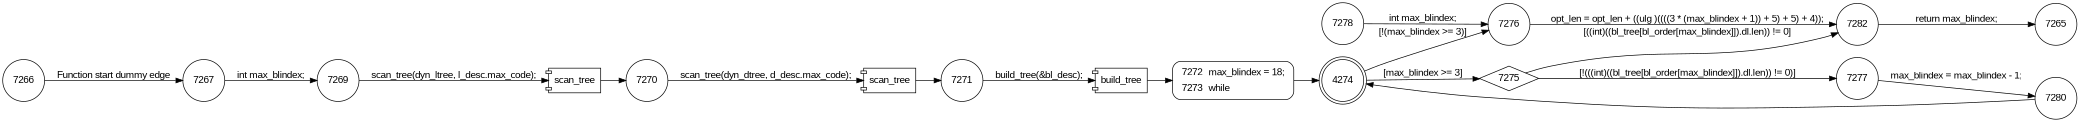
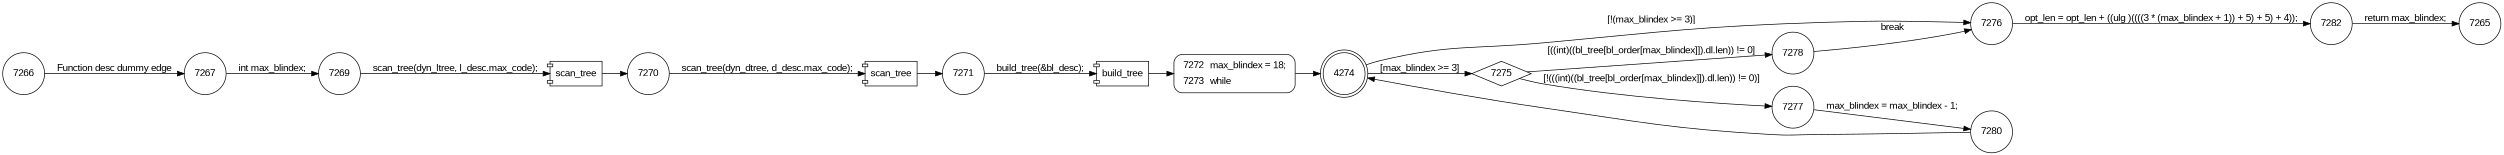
  digraph {
    fontname="Liberation Sans"
    rankdir=LR
    node [fontname="Liberation Sans" shape=circle]
    edge [fontname="Liberation Sans"]
    7266
    7267
    7269
    n4 [label=scan_tree shape=component]
    7270
    n6 [label=scan_tree shape=component]
    7271
    n8 [label=build_tree shape=component]
    n9 [fillcolor=white label=<<table border="0" cellborder="0" cellpadding="3" bgcolor="white"><tr><td align="right">7272</td><td align="left">max_blindex = 18;</td></tr><tr><td align="right">7273</td><td align="left">while</td></tr></table>> penwidth=1 shape=Mrecord style="filled,bold"]
    n10 [label=4274 shape=doublecircle]
    7276
    7275 [shape=diamond]
    n13 [label=7282]
    7277
    7278
    7265
    7280
-   7266 -> 7267 [label="Function start dummy edge"]
+   7266 -> 7267 [label="Function desc dummy edge"]
    7267 -> 7269 [label="int max_blindex;"]
    7269 -> n4 [label="scan_tree(dyn_ltree, l_desc.max_code);"]
    n4 -> 7270
    7270 -> n6 [label="scan_tree(dyn_dtree, d_desc.max_code);"]
    n6 -> 7271
    7271 -> n8 [label="build_tree(&bl_desc);"]
    n8 -> n9
    n9 -> n10
    n10 -> 7276 [label="[!(max_blindex >= 3)]"]
    n10 -> 7275 [label="[max_blindex >= 3]"]
    7276 -> n13 [label="opt_len = opt_len + ((ulg )((((3 * (max_blindex + 1)) + 5) + 5) + 4));"]
    7275 -> 7277 [label="[!(((int)((bl_tree[bl_order[max_blindex]]).dl.len)) != 0)]"]
-   7275 -> n13 [label="[((int)((bl_tree[bl_order[max_blindex]]).dl.len)) != 0]"]
+   7275 -> 7278 [label="[((int)((bl_tree[bl_order[max_blindex]]).dl.len)) != 0]"]
    n13 -> 7265 [label="return max_blindex;"]
    7277 -> 7280 [label="max_blindex = max_blindex - 1;"]
-   7278 -> 7276 [label="int max_blindex;"]
+   7278 -> 7276 [label=break]
    7280 -> n10
  }
